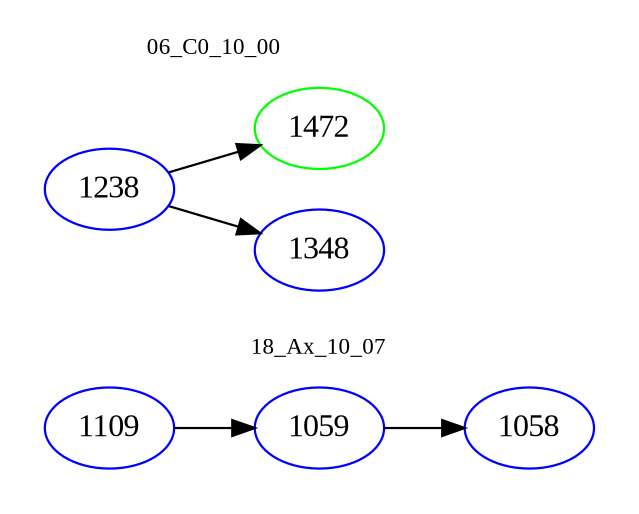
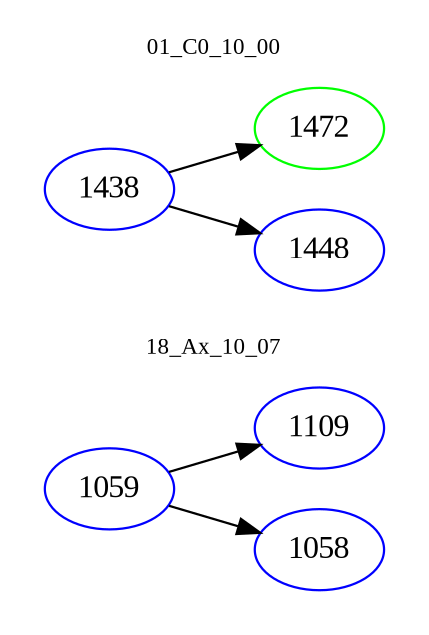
  digraph {
    fontname="Liberation Serif"
    rankdir=LR
    node [color=blue fontname="Liberation Serif"]
    edge [color=black fontname="Liberation Serif"]
    n1 [label=1059]
    n2 [label=1058]
    n3 [label=1109]
-   n4 [label=1238]
-   n5 [label=1348]
+   n4 [label=1438]
+   n5 [label=1448]
    n6 [color=green label=1472]
    subgraph cluster_1 {
      color=white
      fontsize=10
      label="18_Ax_10_07"
      n1
      n2
      n3
    }
    subgraph cluster_2 {
      color=white
      fontsize=10
-     label="06_C0_10_00"
+     label="01_C0_10_00"
      n4
      n5
      n6
    }
    n1 -> n2
-   n3 -> n1
+   n1 -> n3
    n4 -> n5
    n4 -> n6
  }
